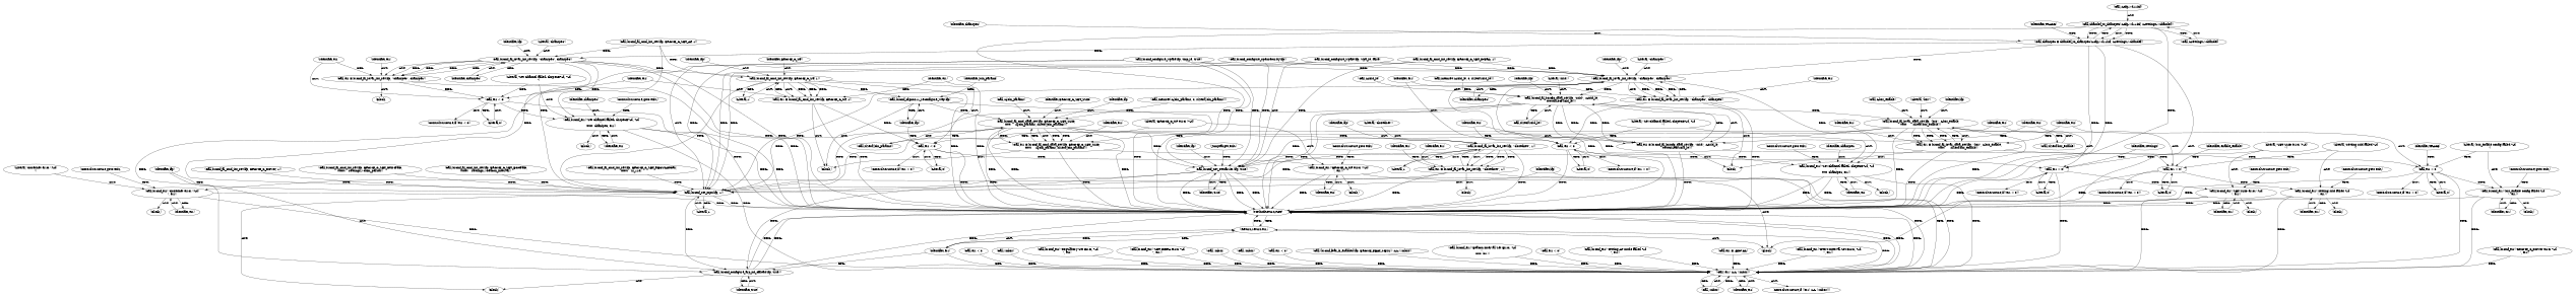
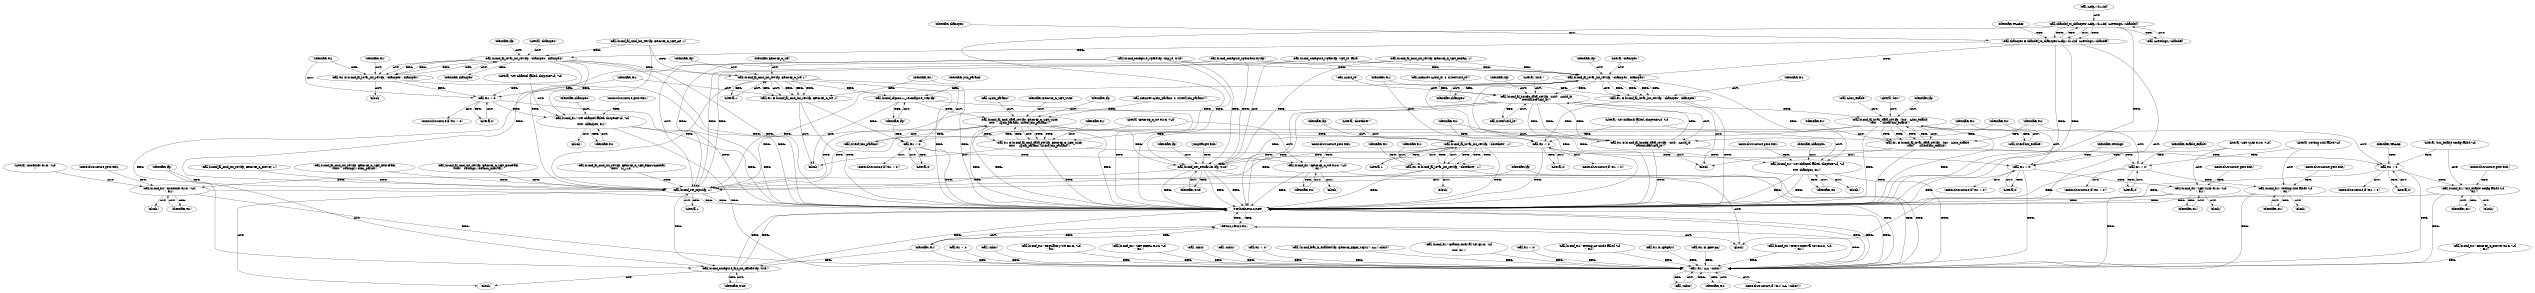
  digraph {
    n1 [label="(Call,chandef_to_chanspec(&cfg->d11inf, &settings->chandef))"]
    n2 [label="(Call,chanspec = chandef_to_chanspec(&cfg->d11inf, &settings->chandef))"]
    n3 [label="(MethodReturn,RET)"]
    n4 [label="(Call,&settings->chandef)"]
    n5 [label="(Call,brcmf_fil_iovar_int_set(ifp, \"chanspec\", chanspec))"]
    n6 [label="(Call,brcmf_fil_iovar_int_set(ifp, \"chanspec\", chanspec))"]
    n7 [label="(Block,)"]
    n8 [label="(Return,return err;)"]
    n9 [label="(Call,err = brcmf_fil_iovar_int_set(ifp, \"chanspec\", chanspec))"]
    n10 [label="(Call,brcmf_err(\"Set Channel failed: chspec=%d, %d\n\",\n\t\t\t\t\t  chanspec, err))"]
    n11 [label="(Call,brcmf_fil_cmd_int_set(ifp, BRCMF_C_UP, 1))"]
    n12 [label="(Call,brcmf_set_mpc(ifp, 1))"]
    n13 [label="(Identifier,chanspec)"]
    n14 [label="(Call,err = brcmf_fil_iovar_int_set(ifp, \"chanspec\", chanspec))"]
    n15 [label="(Call,brcmf_err(\"Set Channel failed: chspec=%d, %d\n\",\n\t\t\t\t  chanspec, err))"]
    n16 [label="(Call,brcmf_fil_bsscfg_data_set(ifp, \"ssid\", &ssid_le,\n\t\t\t\t\t\tsizeof(ssid_le)))"]
    n17 [label="(Identifier,chanspec)"]
    n18 [label="(Call,err < 0)"]
    n19 [label="(Block,)"]
    n20 [label="(Call,(err) && (!mbss))"]
    n21 [label="(Identifier,err)"]
    n22 [label="(Block,)"]
    n23 [label="(Call,err = brcmf_fil_cmd_int_set(ifp, BRCMF_C_UP, 1))"]
    n24 [label="(Call,brcmf_cfg80211_reconfigure_wep(ifp))"]
    n25 [label="(Literal,1)"]
    n26 [label="(Call,brcmf_configure_arp_nd_offload(ifp, true))"]
    n27 [label="(Literal,1)"]
    n28 [label="(Block,)"]
    n29 [label="(Literal,0)"]
    n30 [label="(ControlStructure,if (err < 0))"]
    n31 [label="(ControlStructure,if ((err) && (!mbss)))"]
    n32 [label="(Call,!mbss)"]
    n33 [label="(Identifier,err)"]
    n34 [label="(Identifier,err)"]
    n35 [label="(Call,err < 0)"]
    n36 [label="(Block,)"]
    n37 [label="(Call,brcmf_fil_cmd_data_set(ifp, BRCMF_C_SET_SSID,\n\t\t\t\t\t     &join_params, sizeof(join_params)))"]
    n38 [label="(Identifier,ifp)"]
    n39 [label="(Call,brcmf_err(\"BRCMF_C_UP error (%d)\n\", err))"]
    n40 [label="(Literal,0)"]
    n41 [label="(ControlStructure,if (err < 0))"]
    n42 [label="(Block,)"]
    n43 [label="(Identifier,err)"]
    n44 [label="(Call,err = brcmf_fil_cmd_data_set(ifp, BRCMF_C_SET_SSID,\n\t\t\t\t\t     &join_params, sizeof(join_params)))"]
    n45 [label="(Call,brcmf_fil_iovar_int_set(ifp, \"closednet\", 1))"]
    n46 [label="(Call,brcmf_net_setcarrier(ifp, true))"]
    n47 [label="(Call,sizeof(join_params))"]
    n48 [label="(Call,err < 0)"]
    n49 [label="(Call,err = brcmf_fil_iovar_int_set(ifp, \"closednet\", 1))"]
    n50 [label="(Literal,1)"]
    n51 [label="(Identifier,true)"]
    n52 [label="(Call,brcmf_err(\"SET SSID error (%d)\n\", err))"]
    n53 [label="(ControlStructure,if (err < 0))"]
    n54 [label="(Literal,0)"]
    n55 [label="(Identifier,err)"]
    n56 [label="(Block,)"]
    n57 [label="(Call,brcmf_err(\"closednet error (%d)\n\", err))"]
    n58 [label="(Block,)"]
    n59 [label="(Block,)"]
    n60 [label="(Identifier,err)"]
    n61 [label="(Identifier,true)"]
    n62 [label="(Call,err < 0)"]
    n63 [label="(Block,)"]
    n64 [label="(Identifier,err)"]
    n65 [label="(Block,)"]
    n66 [label="(Call,err = brcmf_fil_bsscfg_data_set(ifp, \"ssid\", &ssid_le,\n\t\t\t\t\t\tsizeof(ssid_le)))"]
    n67 [label="(Call,brcmf_fil_iovar_data_set(ifp, \"bss\", &bss_enable,\n\t\t\t\t\t       sizeof(bss_enable)))"]
    n68 [label="(Call,sizeof(ssid_le))"]
    n69 [label="(Literal,0)"]
    n70 [label="(ControlStructure,if (err < 0))"]
    n71 [label="(Call,err < 0)"]
    n72 [label="(Call,err = brcmf_fil_iovar_data_set(ifp, \"bss\", &bss_enable,\n\t\t\t\t\t       sizeof(bss_enable)))"]
    n73 [label="(Call,sizeof(bss_enable))"]
    n74 [label="(Call,brcmf_err(\"setting ssid failed %d\n\", err))"]
    n75 [label="(Literal,0)"]
    n76 [label="(ControlStructure,if (err < 0))"]
    n77 [label="(Identifier,err)"]
    n78 [label="(Block,)"]
    n79 [label="(Call,err < 0)"]
    n80 [label="(Call,brcmf_err(\"bss_enable config failed %d\n\", err))"]
    n81 [label="(Literal,0)"]
    n82 [label="(ControlStructure,if (err < 0))"]
    n83 [label="(Block,)"]
    n84 [label="(Identifier,err)"]
    n85 [label="(Identifier,ifp)"]
    n86 [label="(Call,&ssid_le)"]
    n87 [label="(Identifier,BRCMF_C_SET_SSID)"]
    n88 [label="(Call,brcmf_err(\"BRCMF_C_DOWN error %d\n\", err))"]
    n89 [label="(Identifier,ifp)"]
    n90 [label="(Identifier,err)"]
    n91 [label="(Literal,\"SET SSID error (%d)\n\")"]
    n92 [label="(JumpTarget,exit:)"]
    n93 [label="(ControlStructure,goto exit;)"]
    n94 [label="(Literal,\"Set Channel failed: chspec=%d, %d\n\")"]
    n95 [label="(Call,err < 0)"]
    n96 [label="(ControlStructure,goto exit;)"]
    n97 [label="(Call,brcmf_fil_cmd_int_set(ifp, BRCMF_C_SET_BCNPRD,\n\t\t\t\t\t\t    settings->beacon_interval))"]
    n98 [label="(Identifier,ifp)"]
    n99 [label="(Identifier,ifp)"]
    n100 [label="(Call,!mbss)"]
    n101 [label="(Call,brcmf_fil_cmd_int_set(ifp, BRCMF_C_SET_REGULATORY,\n\t\t\t\t\t\t    is_11d))"]
    n102 [label="(Identifier,err)"]
    n103 [label="(Call,brcmf_err(\"Regulatory Set Error, %d\n\", err))"]
    n104 [label="(Identifier,err)"]
    n105 [label="(Identifier,err)"]
    n106 [label="(Identifier,err)"]
    n107 [label="(ControlStructure,goto exit;)"]
    n108 [label="(Call,brcmf_fil_cmd_int_set(ifp, BRCMF_C_SET_AP, 1))"]
    n109 [label="(Call,brcmf_err(\"SET INFRA error %d\n\", err))"]
    n110 [label="(Identifier,err)"]
    n111 [label="(Literal,\"bss\")"]
    n112 [label="(Identifier,err)"]
    n113 [label="(Literal,\"closednet\")"]
    n114 [label="(Call,brcmf_configure_opensecurity(ifp))"]
    n115 [label="(ControlStructure,goto exit;)"]
    n116 [label="(Call,!mbss)"]
    n117 [label="(Literal,\"closednet error (%d)\n\")"]
    n118 [label="(Identifier,ifp)"]
    n119 [label="(Identifier,TRACE)"]
    n120 [label="(Identifier,chanspec)"]
    n121 [label="(Identifier,enable_enable)"]
    n122 [label="(Identifier,ifp)"]
    n123 [label="(Call,!mbss)"]
    n124 [label="(Literal,\"ssid\")"]
    n125 [label="(Call,memset(&join_params, 0, sizeof(join_params)))"]
    n126 [label="(Call,brcmf_configure_wpaie(ifp, wpa_ie, false))"]
    n127 [label="(ControlStructure,goto exit;)"]
    n128 [label="(Identifier,err)"]
    n129 [label="(Identifier,err)"]
    n130 [label="(Identifier,err)"]
    n131 [label="(Identifier,err)"]
    n132 [label="(Literal,\"Set Channel failed: chspec=%d, %d\n\")"]
    n133 [label="(Call,brcmf_fil_cmd_int_set(ifp, BRCMF_C_SET_INFRA, 1))"]
    n134 [label="(Call,brcmf_fil_cmd_int_set(ifp, BRCMF_C_DOWN, 1))"]
    n135 [label="(Call,&cfg->d11inf)"]
    n136 [label="(Identifier,BRCMF_C_UP)"]
    n137 [label="(Literal,\"chanspec\")"]
    n138 [label="(Identifier,ifp)"]
    n139 [label="(Literal,\"setting ssid failed %d\n\")"]
    n140 [label="(Call,memset(&ssid_le, 0, sizeof(ssid_le)))"]
    n141 [label="(Call,err < 0)"]
    n142 [label="(Identifier,err)"]
    n143 [label="(Identifier,err)"]
    n144 [label="(Identifier,ifp)"]
    n145 [label="(Literal,\"chanspec\")"]
    n146 [label="(Call,(brcmf_feat_is_enabled(ifp, BRCMF_FEAT_MBSS)) && (!mbss))"]
    n147 [label="(Literal,\"bss_enable config failed %d\n\")"]
    n148 [label="(Call,brcmf_err(\"Beacon Interval Set Error, %d\n\",\n\t\t\t\t\t  err))"]
    n149 [label="(Identifier,join_params)"]
    n150 [label="(Identifier,ifp)"]
    n151 [label="(Call,brcmf_configure_wpaie(ifp, tmp_ie, true))"]
    n152 [label="(Call,err < 0)"]
    n153 [label="(Identifier,settings)"]
    n154 [label="(Identifier,chanspec)"]
    n155 [label="(Call,brcmf_err(\"setting AP mode failed %d\n\", err))"]
    n156 [label="(Call,&join_params)"]
+   n157 [label="(Call,err = -EPERM)"]
    n158 [label="(ControlStructure,goto exit;)"]
    n159 [label="(Identifier,ifp)"]
    n160 [label="(Literal,\"BRCMF_C_UP error (%d)\n\")"]
    n161 [label="(Identifier,TRACE)"]
    n162 [label="(Call,brcmf_fil_cmd_int_set(ifp, BRCMF_C_SET_DTIMPRD,\n\t\t\t\t\t\t    settings->dtim_period))"]
    n163 [label="(ControlStructure,goto exit;)"]
    n164 [label="(Call,err = -EINVAL)"]
    n165 [label="(Call,brcmf_err(\"DTIM Interval Set Error, %d\n\", err))"]
    n166 [label="(Identifier,err)"]
    n167 [label="(Identifier,chanspec)"]
    n168 [label="(Call,&bss_enable)"]
    n1 -> n2 [label="AST: "]
    n1 -> n2 [label="DDG: "]
    n1 -> n2 [label="DDG: "]
    n1 -> n3 [label="DDG: "]
    n1 -> n3 [label="DDG: "]
    n1 -> n4 [label="CFG: "]
    n2 -> n1 [label="CFG: "]
    n2 -> n3 [label="DDG: "]
    n2 -> n3 [label="DDG: "]
    n2 -> n5 [label="DDG: "]
    n2 -> n6 [label="DDG: "]
    n2 -> n7 [label="AST: "]
    n3 -> n8 [label="CFG: "]
    n4 -> n1 [label="AST: "]
    n5 -> n3 [label="DDG: "]
    n5 -> n3 [label="DDG: "]
    n5 -> n9 [label="AST: "]
    n5 -> n9 [label="DDG: "]
    n5 -> n9 [label="DDG: "]
    n5 -> n9 [label="DDG: "]
    n5 -> n10 [label="DDG: "]
    n5 -> n11 [label="DDG: "]
    n5 -> n12 [label="DDG: "]
    n5 -> n13 [label="CFG: "]
    n6 -> n3 [label="DDG: "]
    n6 -> n3 [label="DDG: "]
    n6 -> n12 [label="DDG: "]
    n6 -> n14 [label="AST: "]
    n6 -> n14 [label="DDG: "]
    n6 -> n14 [label="DDG: "]
    n6 -> n14 [label="DDG: "]
    n6 -> n15 [label="DDG: "]
    n6 -> n16 [label="DDG: "]
    n6 -> n17 [label="CFG: "]
    n8 -> n3 [label="DDG: "]
    n8 -> n7 [label="AST: "]
    n8 -> n34 [label="CFG: "]
    n9 -> n3 [label="DDG: "]
    n9 -> n5 [label="CFG: "]
    n9 -> n18 [label="DDG: "]
    n9 -> n19 [label="AST: "]
    n10 -> n3 [label="DDG: "]
    n10 -> n3 [label="DDG: "]
    n10 -> n20 [label="DDG: "]
    n10 -> n21 [label="CFG: "]
    n10 -> n22 [label="AST: "]
    n11 -> n3 [label="DDG: "]
    n11 -> n3 [label="DDG: "]
    n11 -> n12 [label="DDG: "]
    n11 -> n23 [label="AST: "]
    n11 -> n23 [label="DDG: "]
    n11 -> n23 [label="DDG: "]
    n11 -> n23 [label="DDG: "]
    n11 -> n24 [label="DDG: "]
    n11 -> n25 [label="CFG: "]
    n12 -> n3 [label="DDG: "]
    n12 -> n26 [label="DDG: "]
    n12 -> n27 [label="CFG: "]
    n12 -> n28 [label="AST: "]
    n13 -> n5 [label="AST: "]
    n14 -> n3 [label="DDG: "]
    n14 -> n6 [label="CFG: "]
    n14 -> n62 [label="DDG: "]
    n14 -> n63 [label="AST: "]
    n15 -> n3 [label="DDG: "]
    n15 -> n3 [label="DDG: "]
    n15 -> n20 [label="DDG: "]
    n15 -> n64 [label="CFG: "]
    n15 -> n65 [label="AST: "]
    n16 -> n3 [label="DDG: "]
    n16 -> n3 [label="DDG: "]
    n16 -> n12 [label="DDG: "]
    n16 -> n66 [label="AST: "]
    n16 -> n66 [label="DDG: "]
    n16 -> n66 [label="DDG: "]
    n16 -> n66 [label="DDG: "]
    n16 -> n67 [label="DDG: "]
    n16 -> n68 [label="CFG: "]
    n17 -> n6 [label="AST: "]
    n18 -> n3 [label="DDG: "]
    n18 -> n10 [label="DDG: "]
    n18 -> n29 [label="CFG: "]
    n18 -> n30 [label="AST: "]
    n20 -> n3 [label="DDG: "]
    n20 -> n3 [label="DDG: "]
    n20 -> n3 [label="DDG: "]
    n20 -> n8 [label="DDG: "]
    n20 -> n31 [label="AST: "]
    n20 -> n32 [label="CFG: "]
    n20 -> n33 [label="CFG: "]
    n21 -> n10 [label="AST: "]
    n23 -> n3 [label="DDG: "]
    n23 -> n11 [label="CFG: "]
    n23 -> n35 [label="DDG: "]
    n23 -> n36 [label="AST: "]
    n24 -> n3 [label="DDG: "]
    n24 -> n36 [label="AST: "]
    n24 -> n37 [label="DDG: "]
    n24 -> n38 [label="CFG: "]
    n25 -> n11 [label="AST: "]
    n26 -> n3 [label="DDG: "]
    n26 -> n3 [label="DDG: "]
    n26 -> n3 [label="DDG: "]
    n26 -> n28 [label="AST: "]
    n26 -> n61 [label="CFG: "]
    n27 -> n12 [label="AST: "]
    n29 -> n18 [label="AST: "]
    n32 -> n20 [label="AST: "]
    n32 -> n20 [label="DDG: "]
    n33 -> n20 [label="AST: "]
    n34 -> n8 [label="AST: "]
    n34 -> n8 [label="DDG: "]
    n34 -> n20 [label="CFG: "]
    n34 -> n26 [label="CFG: "]
    n35 -> n3 [label="DDG: "]
    n35 -> n39 [label="DDG: "]
    n35 -> n40 [label="CFG: "]
    n35 -> n41 [label="AST: "]
    n37 -> n3 [label="DDG: "]
    n37 -> n3 [label="DDG: "]
    n37 -> n3 [label="DDG: "]
    n37 -> n12 [label="DDG: "]
    n37 -> n44 [label="AST: "]
    n37 -> n44 [label="DDG: "]
    n37 -> n44 [label="DDG: "]
    n37 -> n44 [label="DDG: "]
    n37 -> n45 [label="DDG: "]
    n37 -> n46 [label="DDG: "]
    n37 -> n47 [label="CFG: "]
    n38 -> n24 [label="AST: "]
    n38 -> n35 [label="CFG: "]
    n39 -> n3 [label="DDG: "]
    n39 -> n20 [label="DDG: "]
    n39 -> n42 [label="AST: "]
    n39 -> n43 [label="CFG: "]
    n40 -> n35 [label="AST: "]
    n43 -> n39 [label="AST: "]
    n44 -> n3 [label="DDG: "]
    n44 -> n36 [label="AST: "]
    n44 -> n37 [label="CFG: "]
    n44 -> n48 [label="DDG: "]
    n45 -> n3 [label="DDG: "]
    n45 -> n12 [label="DDG: "]
    n45 -> n46 [label="DDG: "]
    n45 -> n49 [label="AST: "]
    n45 -> n49 [label="DDG: "]
    n45 -> n49 [label="DDG: "]
    n45 -> n49 [label="DDG: "]
    n45 -> n50 [label="CFG: "]
    n46 -> n3 [label="DDG: "]
    n46 -> n3 [label="DDG: "]
    n46 -> n3 [label="DDG: "]
    n46 -> n7 [label="AST: "]
    n46 -> n12 [label="DDG: "]
-   n46 -> n26 [label="DDG: "]
    n46 -> n51 [label="CFG: "]
    n47 -> n37 [label="AST: "]
    n48 -> n3 [label="DDG: "]
    n48 -> n20 [label="DDG: "]
    n48 -> n52 [label="DDG: "]
    n48 -> n53 [label="AST: "]
    n48 -> n54 [label="CFG: "]
    n49 -> n3 [label="DDG: "]
    n49 -> n20 [label="DDG: "]
    n49 -> n45 [label="CFG: "]
    n49 -> n57 [label="DDG: "]
    n49 -> n58 [label="AST: "]
    n50 -> n45 [label="AST: "]
    n51 -> n46 [label="AST: "]
    n52 -> n3 [label="DDG: "]
    n52 -> n20 [label="DDG: "]
    n52 -> n55 [label="CFG: "]
    n52 -> n56 [label="AST: "]
    n54 -> n48 [label="AST: "]
    n55 -> n52 [label="AST: "]
    n57 -> n3 [label="DDG: "]
    n57 -> n20 [label="DDG: "]
    n57 -> n59 [label="AST: "]
    n57 -> n60 [label="CFG: "]
    n60 -> n57 [label="AST: "]
    n61 -> n26 [label="AST: "]
    n62 -> n3 [label="DDG: "]
    n62 -> n15 [label="DDG: "]
    n62 -> n69 [label="CFG: "]
    n62 -> n70 [label="AST: "]
    n64 -> n15 [label="AST: "]
    n66 -> n3 [label="DDG: "]
    n66 -> n16 [label="CFG: "]
    n66 -> n63 [label="AST: "]
    n66 -> n71 [label="DDG: "]
    n67 -> n3 [label="DDG: "]
    n67 -> n3 [label="DDG: "]
    n67 -> n12 [label="DDG: "]
    n67 -> n46 [label="DDG: "]
    n67 -> n72 [label="AST: "]
    n67 -> n72 [label="DDG: "]
    n67 -> n72 [label="DDG: "]
    n67 -> n72 [label="DDG: "]
    n67 -> n73 [label="CFG: "]
    n68 -> n16 [label="AST: "]
    n69 -> n62 [label="AST: "]
    n71 -> n3 [label="DDG: "]
    n71 -> n74 [label="DDG: "]
    n71 -> n75 [label="CFG: "]
    n71 -> n76 [label="AST: "]
    n72 -> n3 [label="DDG: "]
    n72 -> n63 [label="AST: "]
    n72 -> n67 [label="CFG: "]
    n72 -> n79 [label="DDG: "]
    n73 -> n67 [label="AST: "]
    n74 -> n3 [label="DDG: "]
    n74 -> n20 [label="DDG: "]
    n74 -> n77 [label="CFG: "]
    n74 -> n78 [label="AST: "]
    n75 -> n71 [label="AST: "]
    n77 -> n74 [label="AST: "]
    n79 -> n3 [label="DDG: "]
    n79 -> n20 [label="DDG: "]
    n79 -> n80 [label="DDG: "]
    n79 -> n81 [label="CFG: "]
    n79 -> n82 [label="AST: "]
    n80 -> n3 [label="DDG: "]
    n80 -> n20 [label="DDG: "]
    n80 -> n83 [label="AST: "]
    n80 -> n84 [label="CFG: "]
    n81 -> n79 [label="AST: "]
    n84 -> n80 [label="AST: "]
    n85 -> n46 [label="AST: "]
    n86 -> n16 [label="AST: "]
    n87 -> n37 [label="AST: "]
    n88 -> n20 [label="DDG: "]
    n89 -> n37 [label="AST: "]
    n90 -> n66 [label="CFG: "]
    n90 -> n71 [label="AST: "]
    n91 -> n48 [label="CFG: "]
    n91 -> n52 [label="AST: "]
-   n92 -> n46 [label="DDG: "]
+   n92 -> n46 [label="CFG: "]
    n93 -> n10 [label="CFG: "]
    n94 -> n10 [label="AST: "]
    n94 -> n18 [label="CFG: "]
    n95 -> n20 [label="DDG: "]
    n96 -> n39 [label="CFG: "]
    n97 -> n12 [label="DDG: "]
    n98 -> n12 [label="AST: "]
    n98 -> n20 [label="CFG: "]
    n99 -> n45 [label="AST: "]
    n100 -> n20 [label="DDG: "]
    n101 -> n12 [label="DDG: "]
    n102 -> n9 [label="CFG: "]
    n102 -> n18 [label="AST: "]
    n103 -> n20 [label="DDG: "]
    n104 -> n72 [label="AST: "]
    n105 -> n18 [label="CFG: "]
    n105 -> n23 [label="AST: "]
    n106 -> n9 [label="AST: "]
    n107 -> n52 [label="CFG: "]
    n108 -> n5 [label="DDG: "]
    n108 -> n11 [label="DDG: "]
    n108 -> n12 [label="DDG: "]
    n109 -> n20 [label="DDG: "]
    n110 -> n14 [label="CFG: "]
    n110 -> n62 [label="AST: "]
    n111 -> n67 [label="AST: "]
    n112 -> n72 [label="CFG: "]
    n112 -> n79 [label="AST: "]
    n113 -> n45 [label="AST: "]
    n114 -> n6 [label="DDG: "]
    n114 -> n12 [label="DDG: "]
    n114 -> n46 [label="DDG: "]
    n115 -> n57 [label="CFG: "]
    n116 -> n20 [label="DDG: "]
    n117 -> n57 [label="AST: "]
    n118 -> n11 [label="AST: "]
    n119 -> n79 [label="CFG: "]
    n120 -> n10 [label="AST: "]
    n121 -> n71 [label="CFG: "]
    n122 -> n5 [label="AST: "]
    n123 -> n20 [label="DDG: "]
    n124 -> n16 [label="AST: "]
    n125 -> n37 [label="DDG: "]
    n126 -> n6 [label="DDG: "]
    n126 -> n12 [label="DDG: "]
    n126 -> n46 [label="AST: "]
    n127 -> n80 [label="CFG: "]
    n128 -> n14 [label="AST: "]
    n129 -> n49 [label="CFG: "]
    n130 -> n49 [label="AST: "]
    n131 -> n44 [label="CFG: "]
    n131 -> n48 [label="AST: "]
    n132 -> n15 [label="AST: "]
    n132 -> n62 [label="CFG: "]
    n133 -> n6 [label="DDG: "]
    n133 -> n12 [label="DDG: "]
    n133 -> n46 [label="DDG: "]
    n134 -> n12 [label="DDG: "]
    n135 -> n1 [label="AST: "]
    n136 -> n11 [label="AST: "]
    n137 -> n5 [label="AST: "]
    n138 -> n6 [label="AST: "]
    n139 -> n71 [label="CFG: "]
    n139 -> n74 [label="AST: "]
    n140 -> n16 [label="DDG: "]
    n141 -> n20 [label="DDG: "]
    n142 -> n23 [label="CFG: "]
    n142 -> n35 [label="AST: "]
    n143 -> n44 [label="AST: "]
    n144 -> n16 [label="AST: "]
    n145 -> n6 [label="AST: "]
    n146 -> n20 [label="DDG: "]
    n147 -> n79 [label="CFG: "]
    n147 -> n80 [label="AST: "]
    n148 -> n20 [label="DDG: "]
    n149 -> n24 [label="CFG: "]
    n150 -> n12 [label="CFG: "]
    n150 -> n26 [label="AST: "]
    n151 -> n6 [label="DDG: "]
    n151 -> n12 [label="AST: "]
    n151 -> n26 [label="DDG: "]
    n151 -> n46 [label="DDG: "]
    n151 -> n46 [label="DDG: "]
    n152 -> n20 [label="DDG: "]
    n153 -> n48 [label="CFG: "]
    n154 -> n2 [label="AST: "]
    n155 -> n20 [label="DDG: "]
    n156 -> n37 [label="AST: "]
+   n157 -> n20 [label="DDG: "]
    n158 -> n15 [label="CFG: "]
    n159 -> n67 [label="AST: "]
    n160 -> n35 [label="CFG: "]
    n160 -> n39 [label="AST: "]
    n161 -> n2 [label="CFG: "]
    n162 -> n12 [label="DDG: "]
    n163 -> n74 [label="CFG: "]
    n164 -> n20 [label="DDG: "]
    n165 -> n20 [label="DDG: "]
    n166 -> n62 [label="CFG: "]
    n166 -> n66 [label="AST: "]
    n167 -> n15 [label="AST: "]
    n168 -> n67 [label="AST: "]
  }
